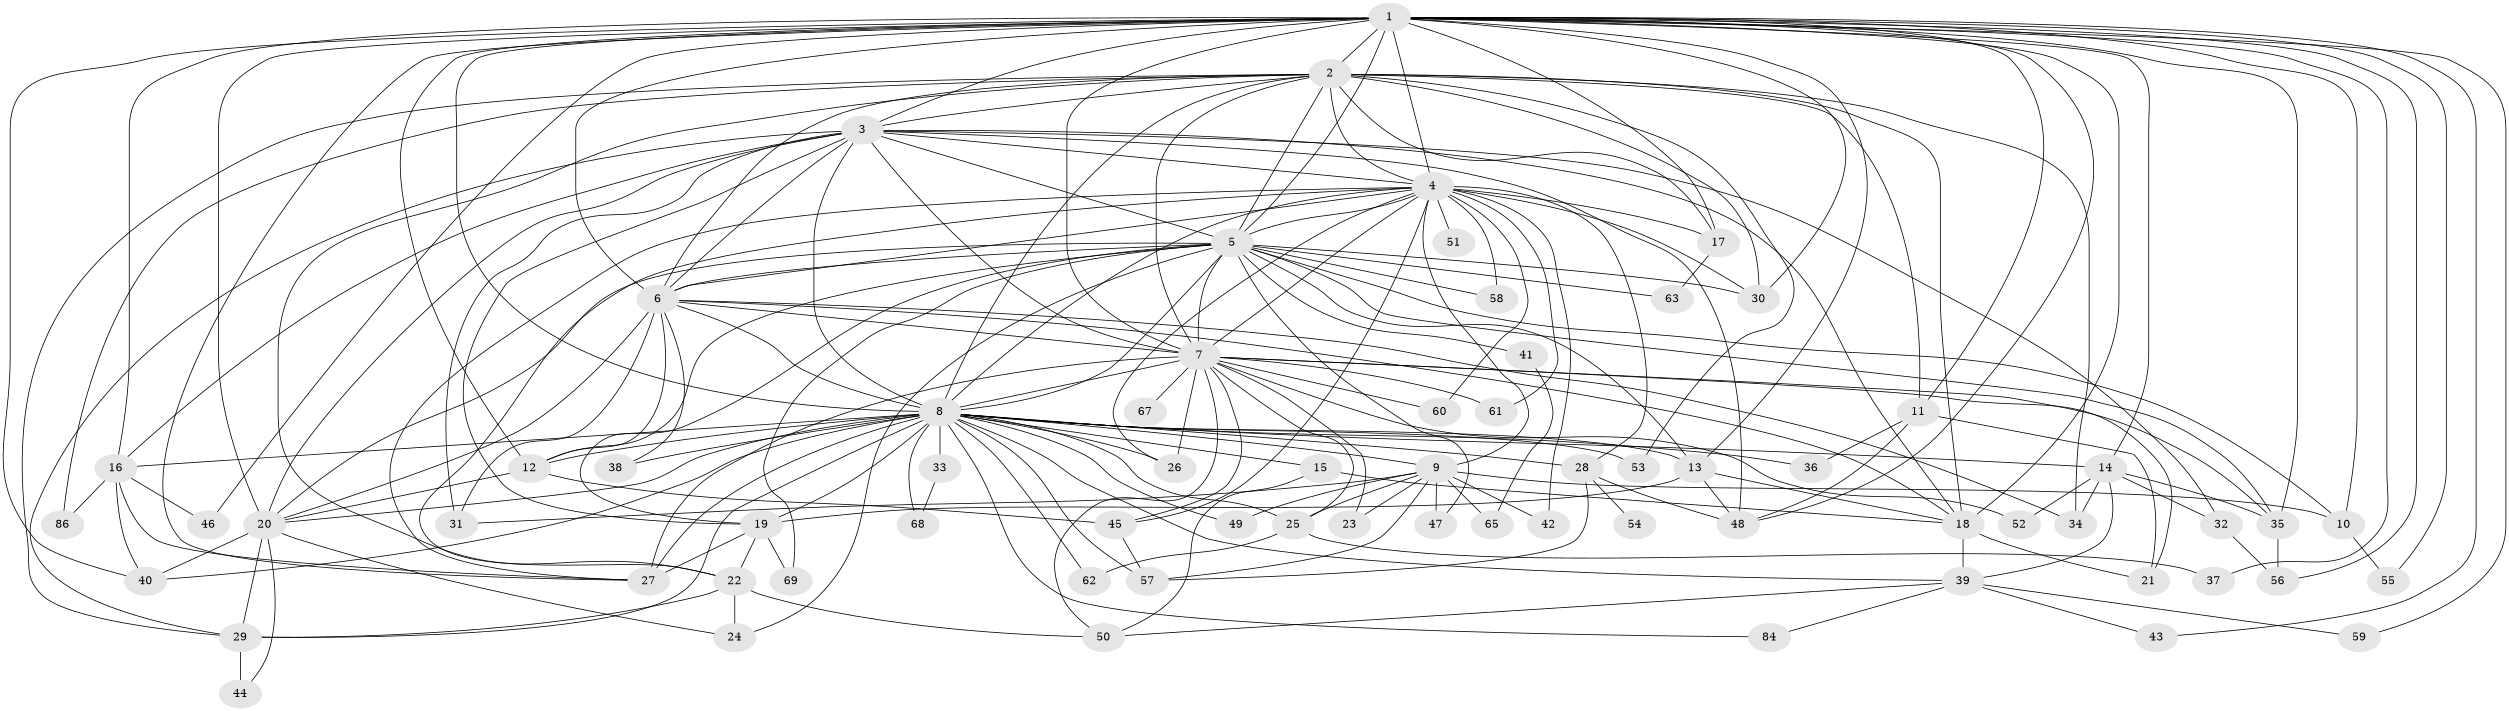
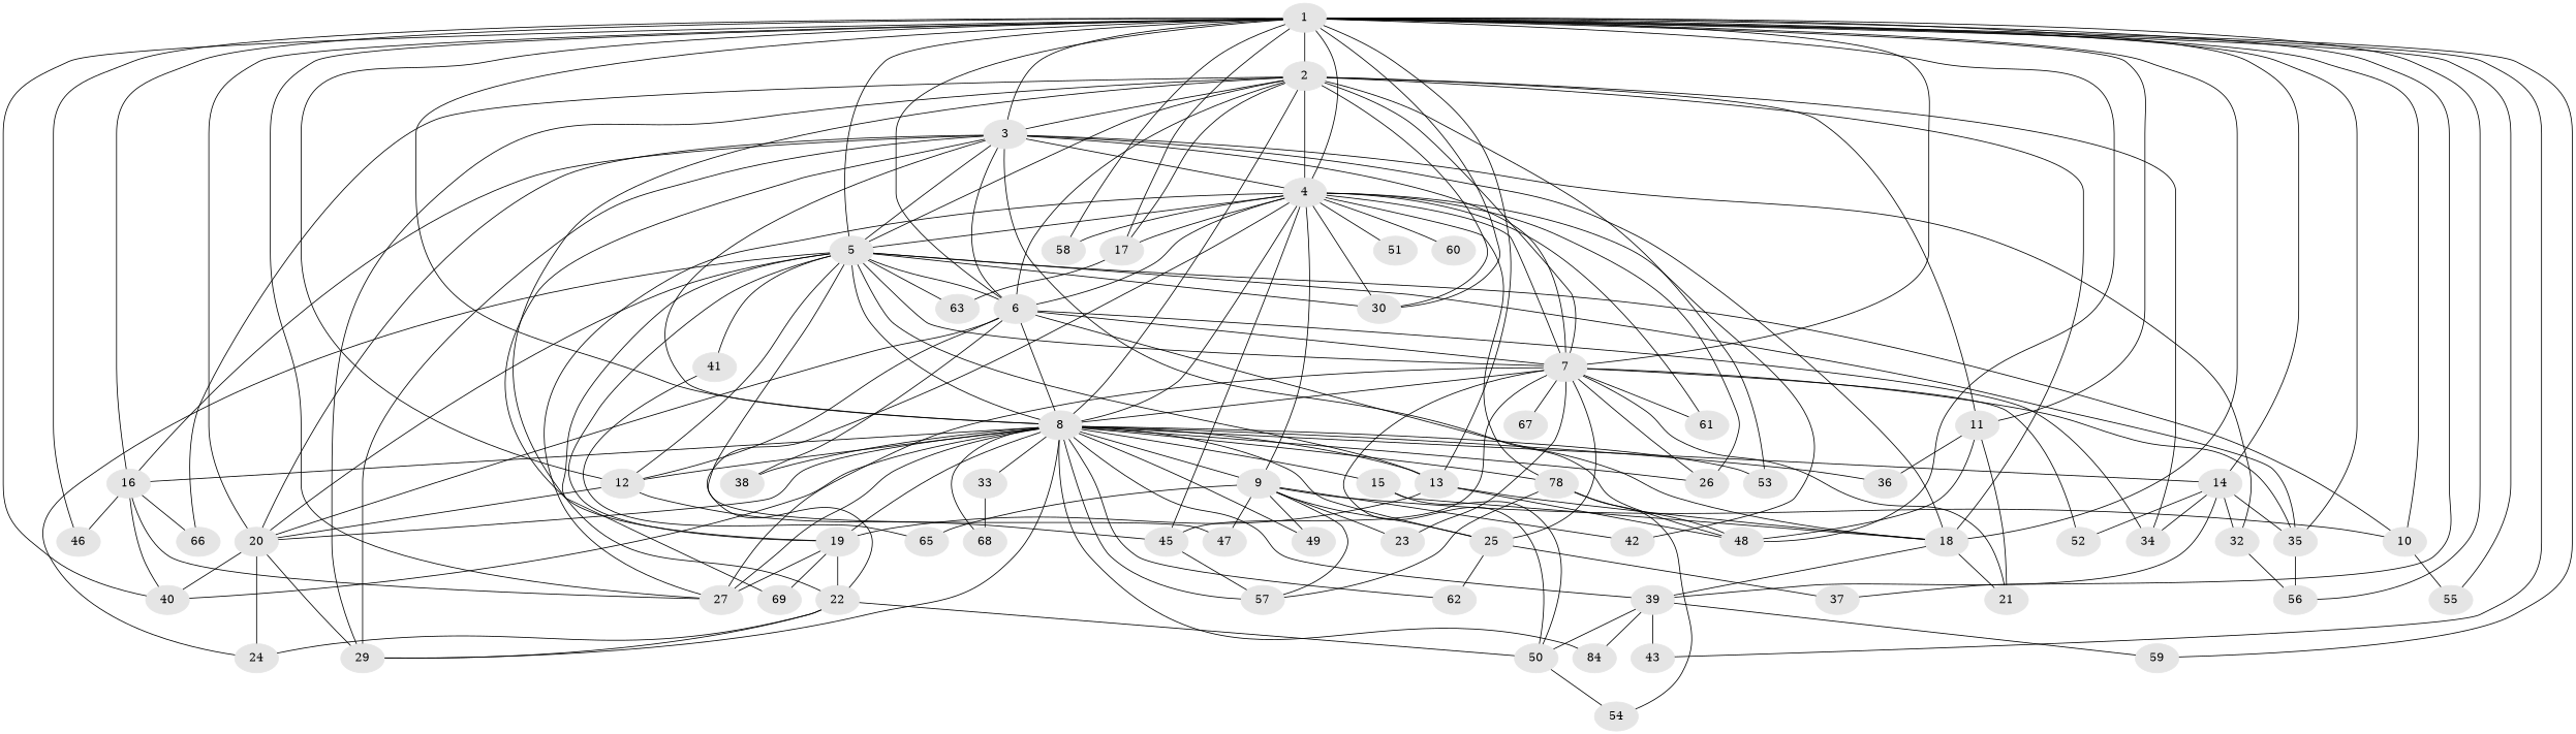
  graph {
    node [color=gray90 style=filled]
    edge [weight=1.0]
    1
    2
    3
    4
    5
    6
    7
    8
    10
    11
    12
    13
    14
    16
    17
    18
    20
    27
    30
    35
    37
    40
    43
    46
    48
    55
    56
    59
    22
    29
    34
    53
-   66 [label=86]
+   66
    19
-   31
    32
    9
    26
-   28
+   28 [label=78]
    42
    45
    51
    58
    60
    61
    24
    41
    47
    63
    69
    38
    21
    23
    25
    50
    52
    67
    15
    33
    36
    39
    49
    57
    62
    n65 [label=84]
    68
-   44
    65
    54
    1 -- 2 [weight=4.0]
    1 -- 3 [weight=2.0]
    1 -- 4 [weight=2.0]
    1 -- 5 [weight=3.0]
    1 -- 6 [weight=3.0]
    1 -- 7 [weight=2.0]
    1 -- 8 [weight=3.0]
    1 -- 10 [weight=2.0]
    1 -- 11
    1 -- 12
    1 -- 13
    1 -- 14 [weight=2.0]
    1 -- 16
    1 -- 17
    1 -- 18 [weight=2.0]
    1 -- 20
    1 -- 27
    1 -- 30
    1 -- 35
    1 -- 37
    1 -- 40
    1 -- 43
    1 -- 46
    1 -- 48
    1 -- 55
    1 -- 56
    1 -- 59
    2 -- 3 [weight=2.0]
    2 -- 4 [weight=3.0]
    2 -- 5 [weight=2.0]
    2 -- 6 [weight=2.0]
    2 -- 7 [weight=2.0]
    2 -- 8 [weight=2.0]
    2 -- 11
    2 -- 17
    2 -- 18 [weight=6.0]
    2 -- 30
    2 -- 22 [weight=2.0]
    2 -- 29
    2 -- 34
    2 -- 53
    2 -- 66
    3 -- 4
    3 -- 5
    3 -- 6
    3 -- 7 [weight=2.0]
    3 -- 8 [weight=2.0]
    3 -- 16
    3 -- 18
    3 -- 20
    3 -- 48
    3 -- 29
    3 -- 19
-   3 -- 31
    3 -- 32
    4 -- 5
    4 -- 6
    4 -- 7
    4 -- 8
    4 -- 17 [weight=2.0]
    4 -- 27
    4 -- 30
    4 -- 22
    4 -- 9
    4 -- 26
    4 -- 28
    4 -- 42
    4 -- 45
    4 -- 51
    4 -- 58
    4 -- 60
    4 -- 61
    5 -- 6
    5 -- 7
    5 -- 8
    5 -- 10
    5 -- 12
    5 -- 13
    5 -- 20
    5 -- 30
    5 -- 35 [weight=2.0]
    5 -- 19
-   5 -- 58
+   1 -- 58
    5 -- 24
    5 -- 41
    5 -- 47
    5 -- 63
    5 -- 69
    6 -- 7 [weight=2.0]
    6 -- 8
    6 -- 12
    6 -- 18
    6 -- 20
    6 -- 34
-   6 -- 31
    6 -- 38
    7 -- 8
    7 -- 27
    7 -- 35
    7 -- 26
    7 -- 45
-   7 -- 60
    7 -- 61
    7 -- 21
    7 -- 23
    7 -- 25
    7 -- 50
    7 -- 52
    7 -- 67
    8 -- 12
    8 -- 13
    8 -- 14 [weight=2.0]
    8 -- 16
    8 -- 20
    8 -- 27 [weight=2.0]
    8 -- 40
    8 -- 29
    8 -- 53
    8 -- 19
    8 -- 9
    8 -- 26
    8 -- 28
    8 -- 38
    8 -- 25
    8 -- 15
    8 -- 33
    8 -- 36
    8 -- 39
    8 -- 49
    8 -- 57
    8 -- 62
    8 -- n65
    8 -- 68
    10 -- 55
    11 -- 48
    11 -- 21 [weight=2.0]
    11 -- 36
    12 -- 20
    12 -- 45
    13 -- 18
    13 -- 48
    13 -- 19 [weight=2.0]
    14 -- 35
    14 -- 34
    14 -- 32
    14 -- 52
    14 -- 39
    16 -- 27
    16 -- 40
    16 -- 46
    16 -- 66
    17 -- 63
    18 -- 21
    18 -- 39
    20 -- 40
    20 -- 29
    20 -- 24
-   20 -- 44
    35 -- 56
    22 -- 29
    22 -- 24
    22 -- 50
-   29 -- 44 [weight=3.0]
    19 -- 27
    19 -- 22 [weight=3.0]
    19 -- 69
    32 -- 56
    9 -- 10
-   9 -- 31
    9 -- 42
    9 -- 47
    9 -- 23
    9 -- 25
    9 -- 49
    9 -- 57
    9 -- 65
    28 -- 48
    28 -- 57
    28 -- 54
    45 -- 57
    41 -- 65
    25 -- 37
    25 -- 62
+   50 -- 54
    15 -- 18
    15 -- 50
    33 -- 68
    39 -- 43
    39 -- 59
    39 -- 50
    39 -- n65
  }
